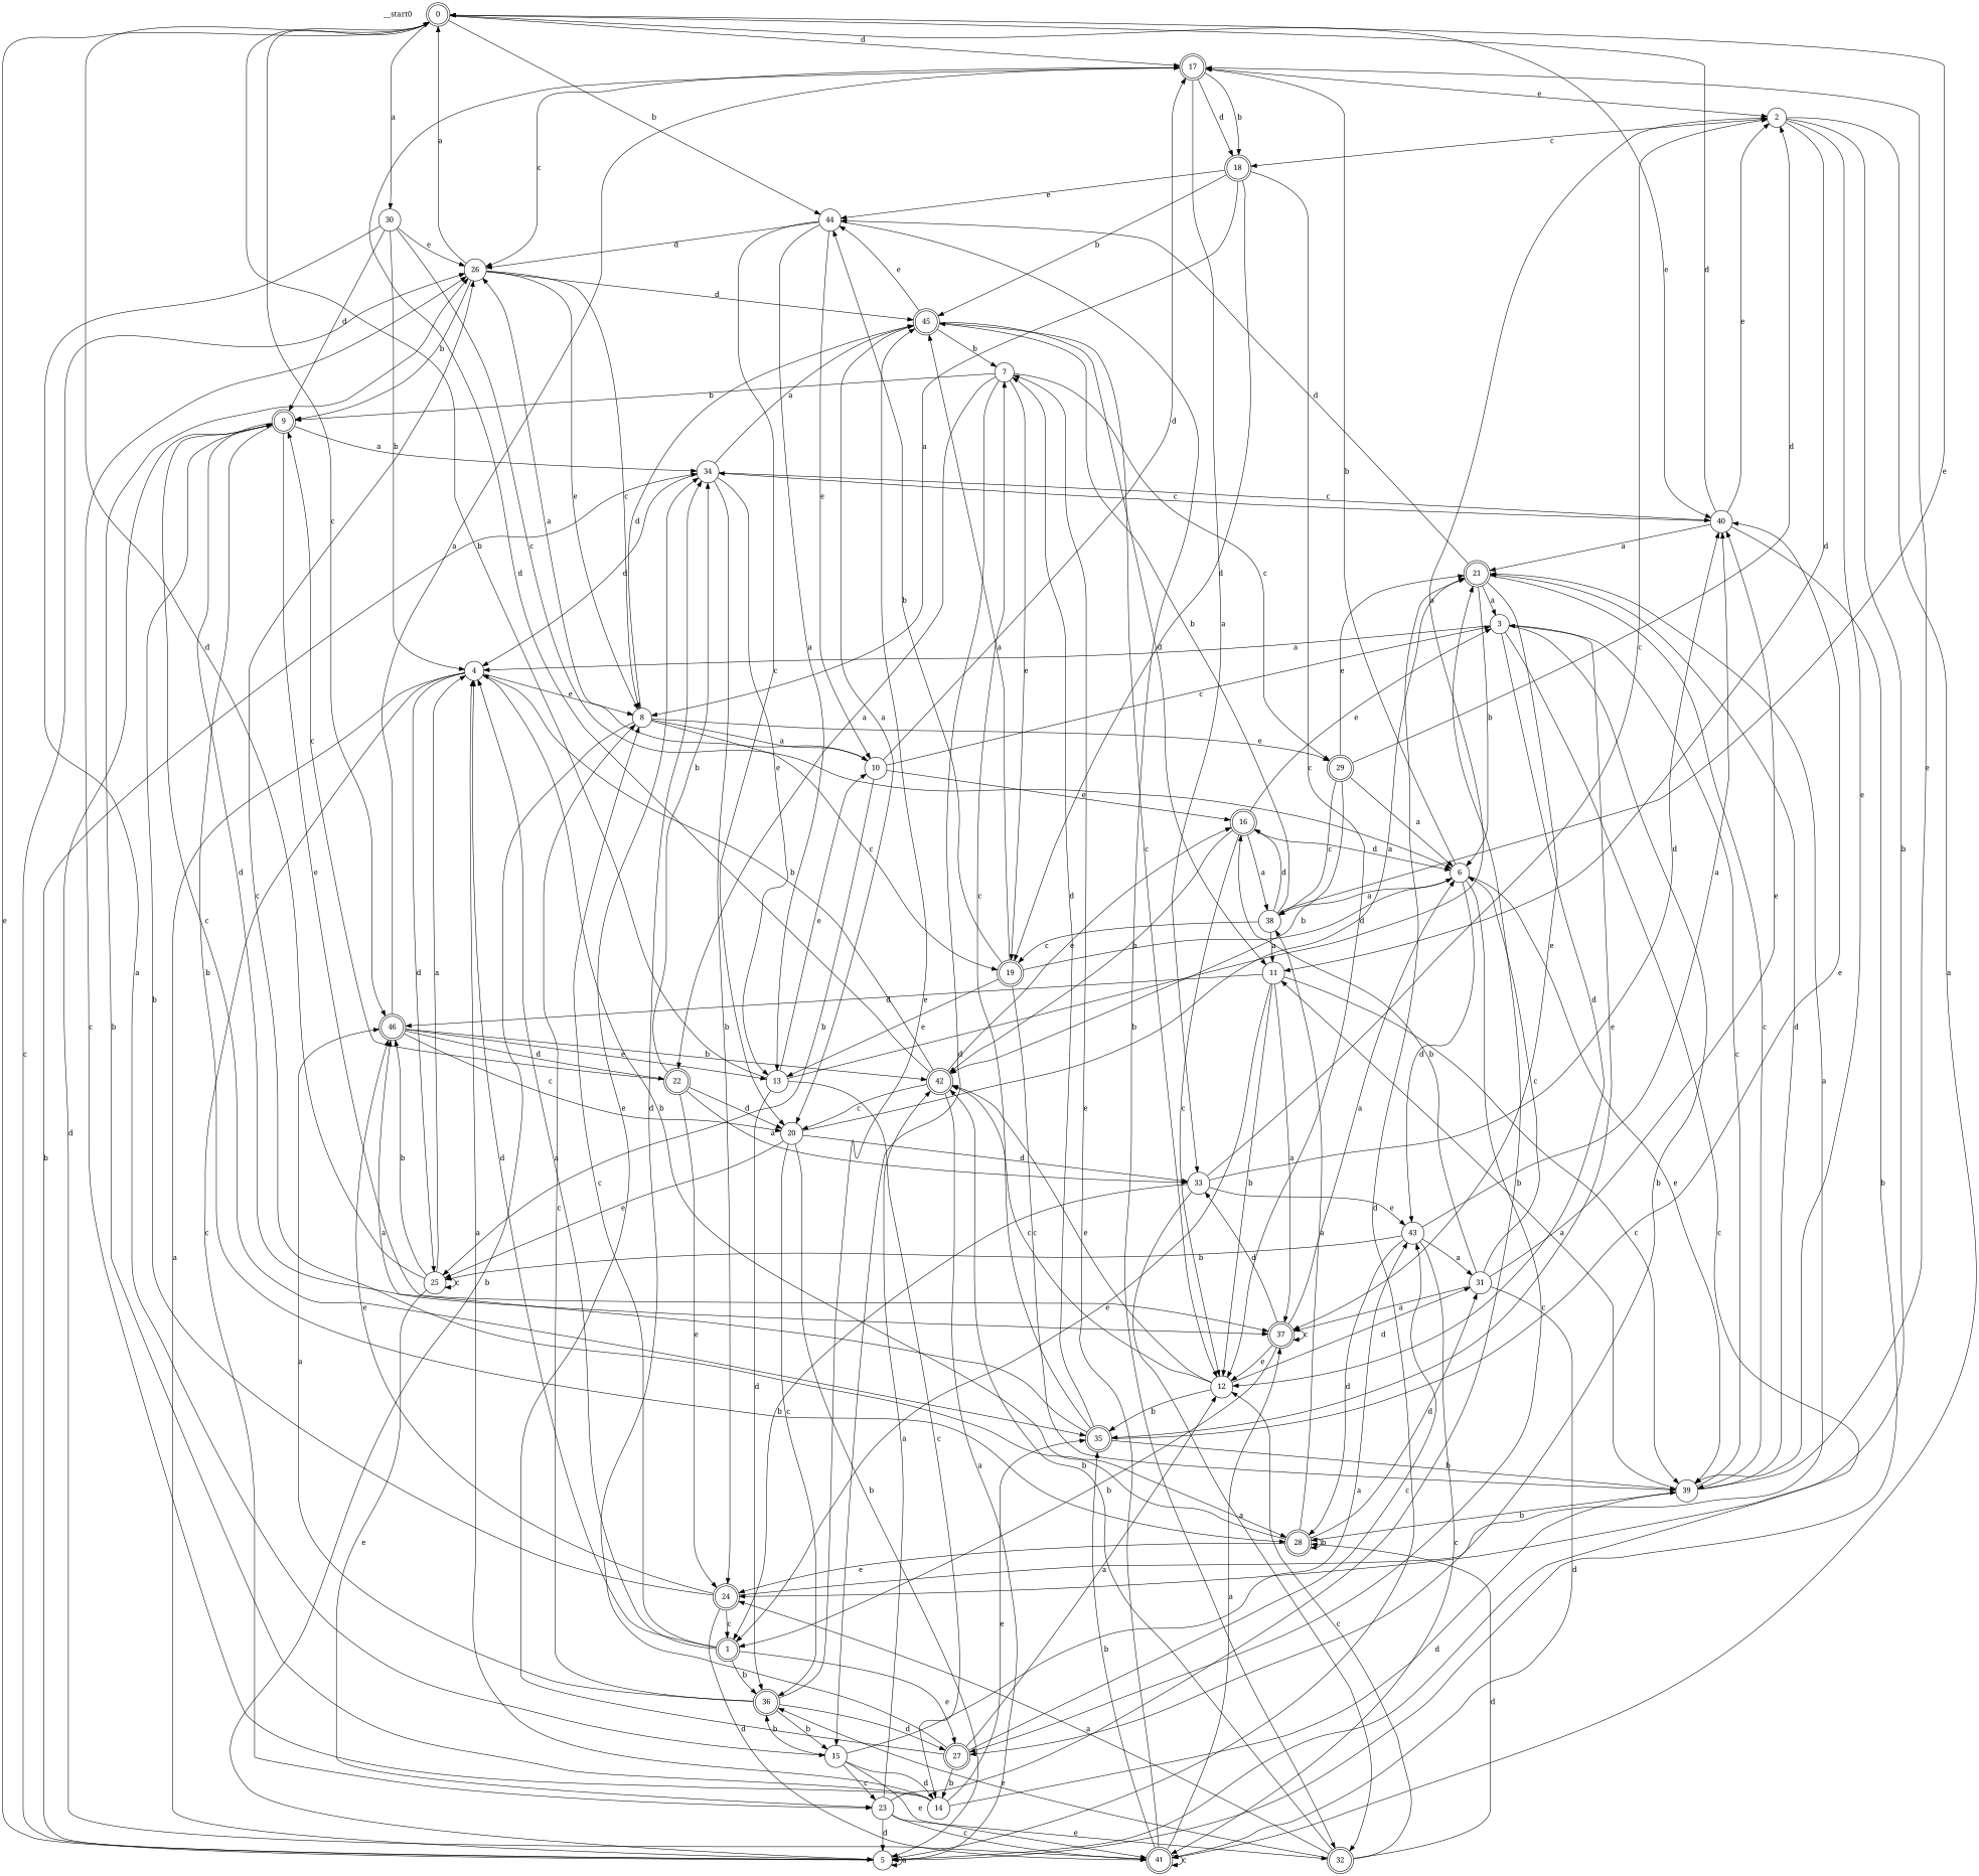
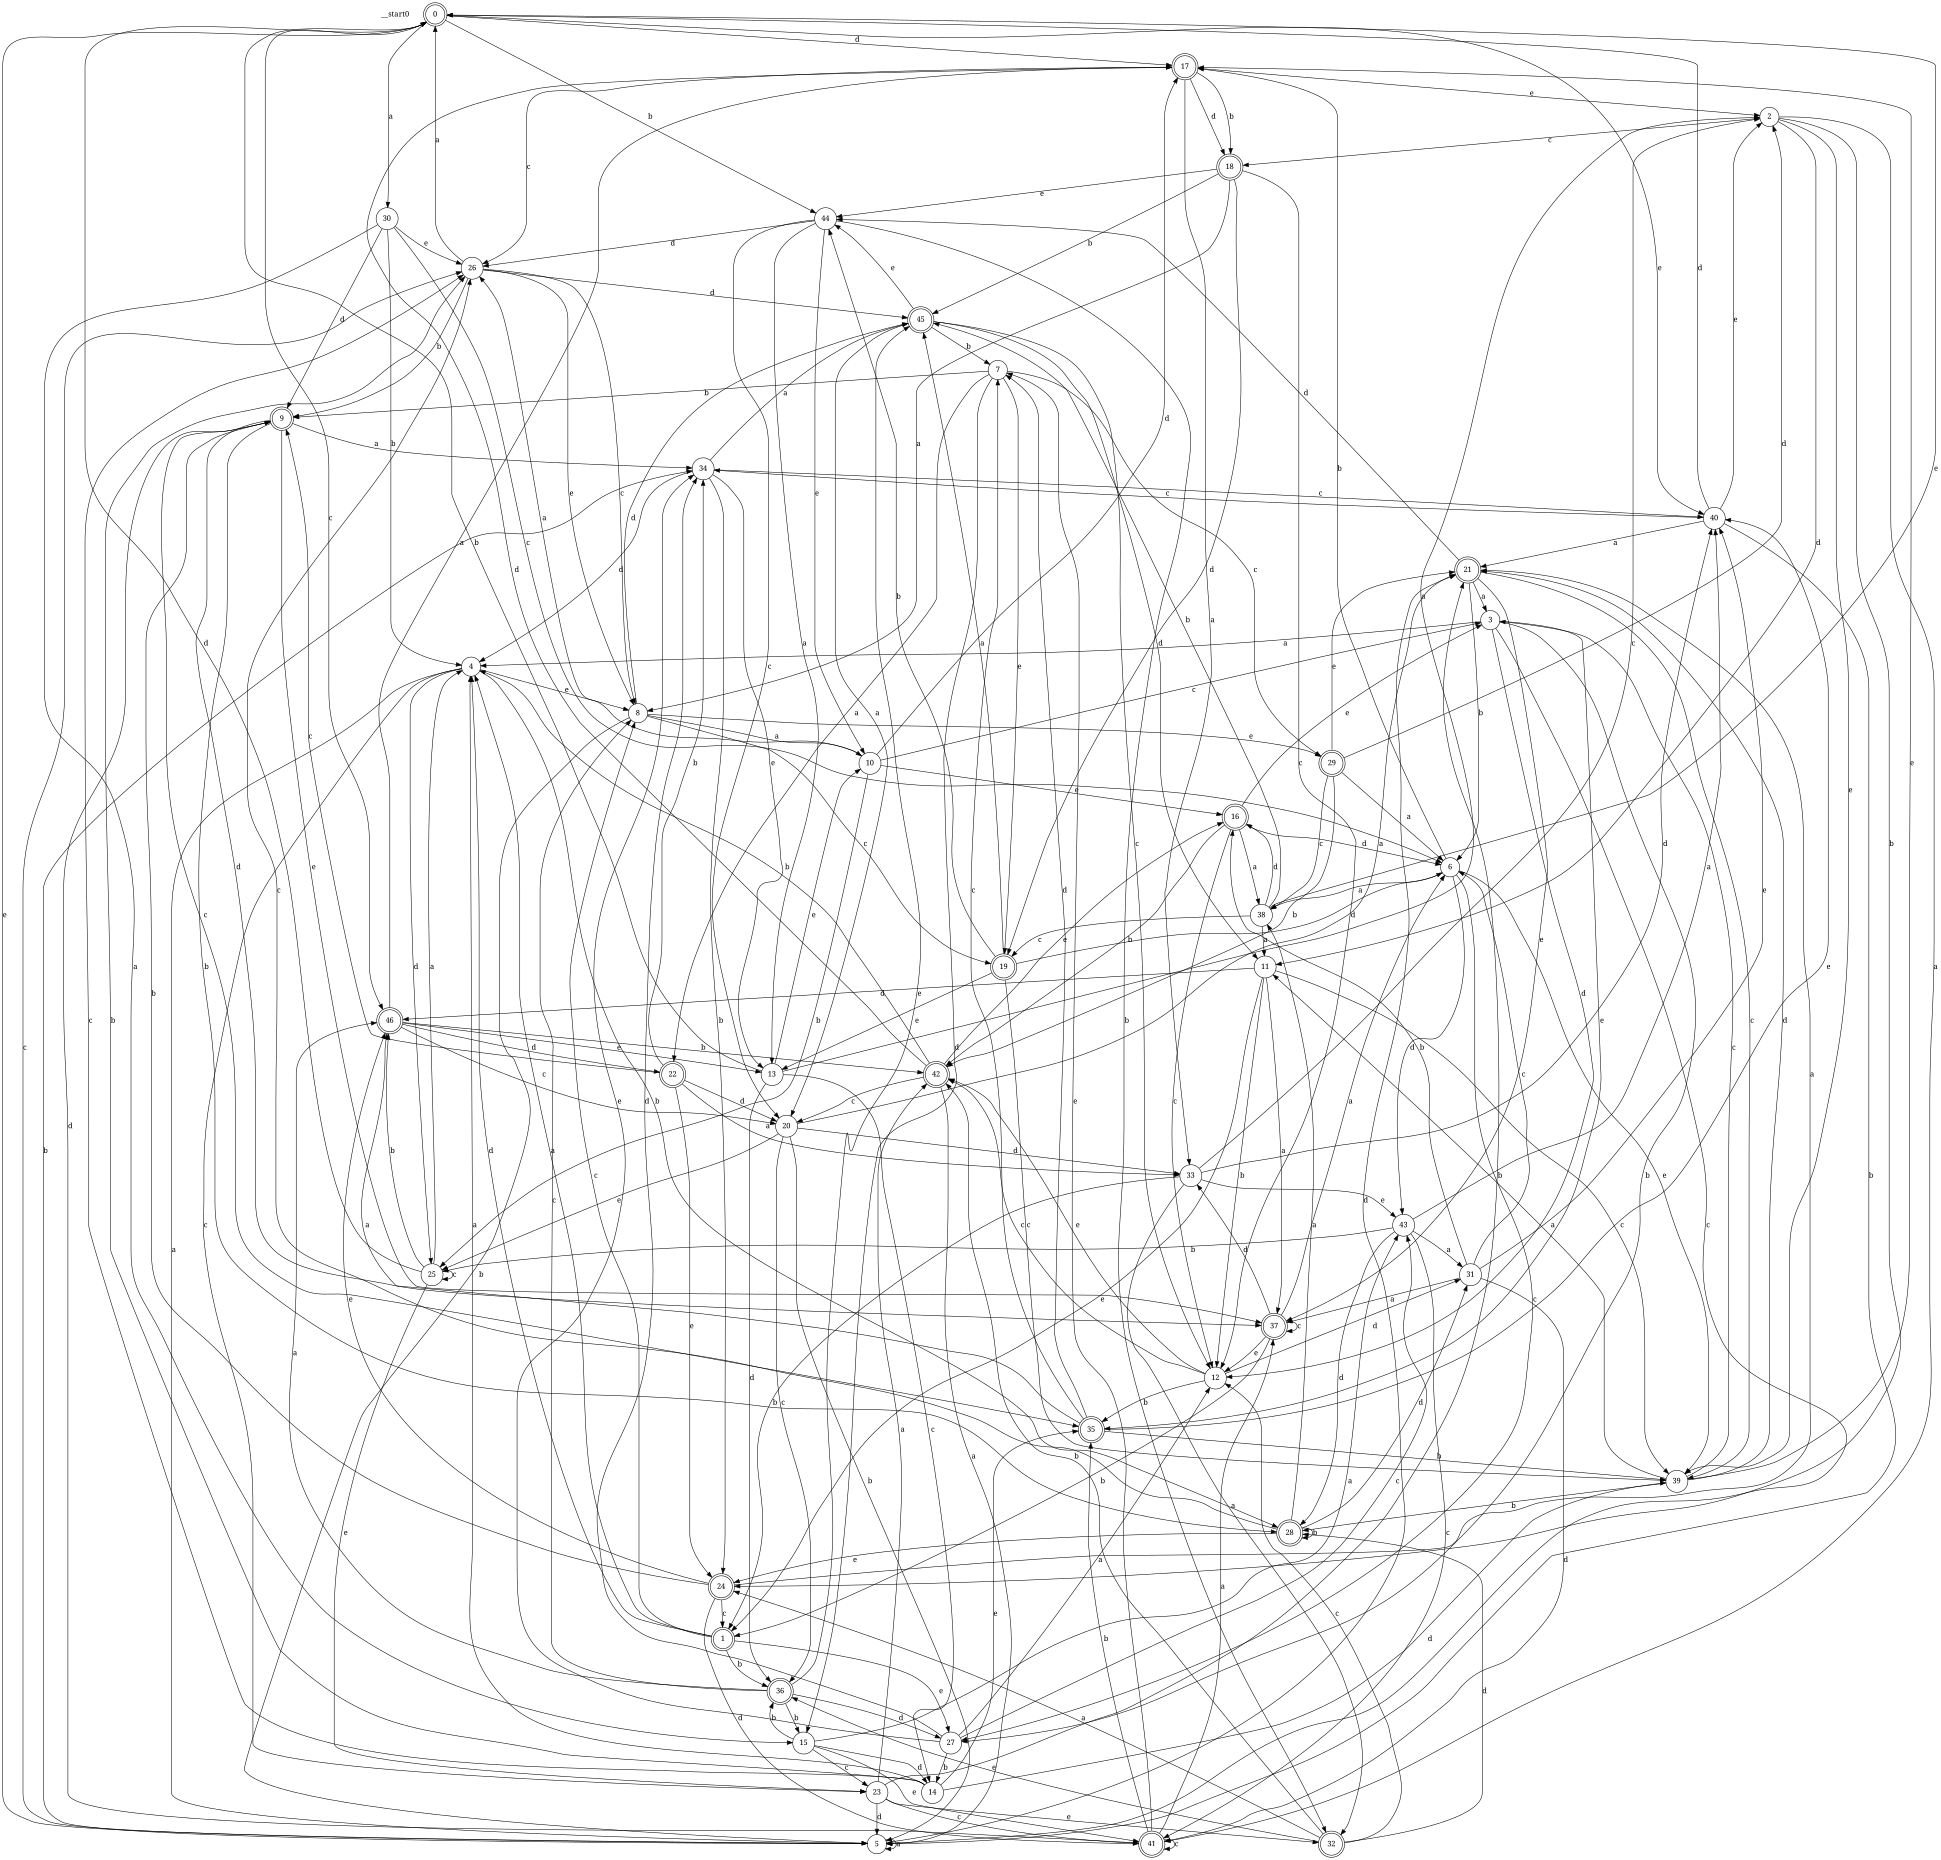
  digraph {
    fontname="Noto Serif"
    rankdir=TB
    node [fontname="Noto Serif" shape=circle color=black fillcolor=white style=filled]
    edge [fontname="Noto Serif"]
    __start0 [shape=none color="" fillcolor="" style=""]
    n2 [label=0 shape=doublecircle style="rounded,filled"]
    n3 [label=17 shape=doublecircle style="rounded,filled"]
    n4 [label=30]
    n5 [label=40]
    n6 [label=44]
    n7 [label=46 shape=doublecircle style="rounded,filled"]
    n8 [label=2]
    n9 [label=18 shape=doublecircle style="rounded,filled"]
    n10 [label=26]
    n11 [label=33]
    n12 [label=4]
    n13 [label=6]
    n14 [label=9 shape=doublecircle style="rounded,filled"]
    n15 [label=15]
    n16 [label=5]
    n17 [label=21 shape=doublecircle style="rounded,filled"]
    n18 [label=34]
    n19 [label=10]
    n20 [label=13]
    n21 [label=20]
    n22 [label=32 shape=doublecircle style="rounded,filled"]
    n23 [label=22 shape=doublecircle style="rounded,filled"]
    n24 [label=42 shape=doublecircle style="rounded,filled"]
    n25 [label=1 shape=doublecircle style="rounded,filled"]
    n26 [label=8]
-   n27 [label=27 shape=doublecircle style="rounded,filled"]
+   n27 [label=27 style="rounded,filled"]
    n28 [label=36 shape=doublecircle style="rounded,filled"]
    n29 [label=23]
    n30 [label=25]
    n31 [label=28 shape=doublecircle style="rounded,filled"]
    n32 [label=19 shape=doublecircle style="rounded,filled"]
    n33 [label=29 shape=doublecircle style="rounded,filled"]
    n34 [label=45 shape=doublecircle style="rounded,filled"]
    n35 [label=12]
    n36 [label=43]
    n37 [label=14]
    n38 [label=11]
    n39 [label=24 shape=doublecircle style="rounded,filled"]
    n40 [label=39]
    n41 [label=41 shape=doublecircle style="rounded,filled"]
    n42 [label=37 shape=doublecircle style="rounded,filled"]
    n43 [label=3]
    n44 [label=35 shape=doublecircle style="rounded,filled"]
    n45 [label=7]
    n46 [label=31]
    n47 [label=38]
    n48 [label=16 shape=doublecircle style="rounded,filled"]
    n2 -> n3 [label=d]
    n2 -> n4 [label=a]
    n2 -> n5 [label=e]
    n2 -> n6 [label=b]
    n2 -> n7 [label=c]
    n3 -> n8 [label=e]
    n3 -> n9 [label=b]
    n3 -> n9 [label=d]
    n3 -> n10 [label=c]
    n3 -> n11 [label=a]
    n4 -> n10 [label=e]
    n4 -> n12 [label=b]
    n4 -> n13 [label=c]
    n4 -> n14 [label=d]
    n4 -> n15 [label=a]
    n5 -> n2 [label=d]
    n5 -> n8 [label=e]
    n5 -> n16 [label=b]
    n5 -> n17 [label=a]
    n5 -> n18 [label=c]
    n6 -> n10 [label=d]
    n6 -> n19 [label=e]
    n6 -> n20 [label=a]
    n6 -> n21 [label=c]
    n6 -> n22 [label=b]
    n7 -> n3 [label=a]
    n7 -> n20 [label=e]
    n7 -> n21 [label=c]
    n7 -> n23 [label=d]
    n7 -> n24 [label=b]
    n8 -> n9 [label=c]
    n8 -> n38 [label=d]
    n8 -> n39 [label=b]
    n8 -> n40 [label=e]
    n8 -> n41 [label=a]
    n9 -> n6 [label=e]
    n9 -> n26 [label=a]
    n9 -> n32 [label=d]
    n9 -> n34 [label=b]
    n9 -> n35 [label=c]
    n10 -> n2 [label=a]
    n10 -> n14 [label=b]
    n10 -> n26 [label=c]
    n10 -> n26 [label=e]
    n10 -> n34 [label=d]
    n11 -> n5 [label=d]
    n11 -> n8 [label=c]
    n11 -> n22 [label=a]
    n11 -> n25 [label=b]
    n11 -> n36 [label=e]
    n12 -> n16 [label=a]
    n12 -> n26 [label=e]
    n12 -> n29 [label=c]
    n12 -> n30 [label=d]
    n12 -> n31 [label=b]
    n13 -> n3 [label=b]
    n13 -> n27 [label=c]
    n13 -> n36 [label=d]
    n13 -> n40 [label=e]
    n13 -> n47 [label=a]
    n14 -> n18 [label=a]
    n14 -> n31 [label=b]
    n14 -> n42 [label=d]
    n14 -> n42 [label=e]
    n14 -> n44 [label=c]
    n15 -> n28 [label=b]
    n15 -> n29 [label=c]
    n15 -> n36 [label=a]
    n15 -> n37 [label=d]
    n15 -> n41 [label=e]
    n16 -> n2 [label=e]
    n16 -> n10 [label=c]
    n16 -> n16 [label=a]
    n16 -> n17 [label=d]
    n16 -> n18 [label=b]
    n17 -> n6 [label=d]
    n17 -> n13 [label=b]
    n17 -> n40 [label=c]
    n17 -> n42 [label=e]
    n17 -> n43 [label=a]
    n18 -> n5 [label=c]
    n18 -> n12 [label=d]
    n18 -> n20 [label=e]
    n18 -> n34 [label=a]
    n18 -> n39 [label=b]
    n19 -> n3 [label=d]
    n19 -> n10 [label=a]
    n19 -> n30 [label=b]
    n19 -> n43 [label=c]
    n19 -> n48 [label=e]
    n20 -> n2 [label=b]
    n20 -> n8 [label=a]
    n20 -> n19 [label=e]
    n20 -> n28 [label=d]
    n20 -> n37 [label=c]
    n21 -> n11 [label=d]
    n21 -> n16 [label=b]
    n21 -> n17 [label=a]
    n21 -> n28 [label=c]
    n21 -> n30 [label=e]
    n22 -> n24 [label=b]
    n22 -> n28 [label=e]
    n22 -> n31 [label=d]
    n22 -> n35 [label=c]
    n22 -> n39 [label=a]
    n23 -> n11 [label=a]
    n23 -> n14 [label=c]
    n23 -> n18 [label=b]
    n23 -> n21 [label=d]
    n23 -> n39 [label=e]
    n24 -> n3 [label=d]
    n24 -> n12 [label=b]
    n24 -> n16 [label=a]
    n24 -> n21 [label=c]
    n24 -> n48 [label=e]
    n25 -> n12 [label=a]
    n25 -> n12 [label=d]
    n25 -> n26 [label=c]
    n25 -> n27 [label=e]
    n25 -> n28 [label=b]
    n26 -> n16 [label=b]
    n26 -> n19 [label=a]
    n26 -> n32 [label=c]
    n26 -> n33 [label=e]
    n26 -> n34 [label=d]
    n27 -> n18 [label=d]
    n27 -> n18 [label=e]
    n27 -> n35 [label=a]
    n27 -> n36 [label=c]
    n27 -> n37 [label=b]
    n28 -> n7 [label=a]
    n28 -> n15 [label=b]
    n28 -> n26 [label=c]
    n28 -> n27 [label=d]
    n28 -> n34 [label=e]
    n29 -> n16 [label=d]
    n29 -> n17 [label=b]
    n29 -> n22 [label=e]
    n29 -> n24 [label=a]
    n29 -> n41 [label=c]
    n30 -> n2 [label=d]
    n30 -> n7 [label=b]
    n30 -> n12 [label=a]
    n30 -> n29 [label=e]
    n30 -> n30 [label=c]
    n31 -> n10 [label=c]
    n31 -> n31 [label=b]
    n31 -> n39 [label=e]
    n31 -> n46 [label=d]
    n31 -> n47 [label=a]
    n32 -> n6 [label=b]
    n32 -> n13 [label=d]
    n32 -> n20 [label=e]
    n32 -> n34 [label=a]
    n32 -> n40 [label=c]
    n33 -> n8 [label=d]
    n33 -> n13 [label=a]
    n33 -> n17 [label=e]
    n33 -> n24 [label=b]
    n33 -> n47 [label=c]
    n34 -> n6 [label=e]
    n34 -> n21 [label=a]
    n34 -> n35 [label=c]
    n34 -> n38 [label=d]
    n34 -> n45 [label=b]
    n35 -> n24 [label=c]
    n35 -> n24 [label=e]
    n35 -> n44 [label=b]
    n35 -> n46 [label=d]
    n36 -> n5 [label=a]
    n36 -> n30 [label=b]
    n36 -> n31 [label=d]
    n36 -> n41 [label=c]
    n36 -> n46 [label=a]
    n37 -> n10 [label=b]
    n37 -> n10 [label=c]
    n37 -> n12 [label=a]
    n37 -> n40 [label=d]
    n37 -> n44 [label=e]
    n38 -> n7 [label=d]
    n38 -> n25 [label=e]
    n38 -> n35 [label=b]
    n38 -> n40 [label=c]
    n38 -> n42 [label=a]
    n39 -> n7 [label=e]
    n39 -> n14 [label=b]
    n39 -> n17 [label=a]
    n39 -> n25 [label=c]
    n39 -> n41 [label=d]
    n40 -> n3 [label=e]
    n40 -> n17 [label=d]
    n40 -> n31 [label=b]
    n40 -> n38 [label=a]
    n40 -> n43 [label=c]
    n41 -> n14 [label=d]
    n41 -> n41 [label=c]
    n41 -> n42 [label=a]
    n41 -> n44 [label=b]
    n41 -> n45 [label=e]
    n42 -> n11 [label=d]
    n42 -> n13 [label=a]
    n42 -> n25 [label=b]
    n42 -> n35 [label=e]
    n42 -> n42 [label=c]
    n43 -> n12 [label=a]
    n43 -> n16 [label=c]
    n43 -> n27 [label=b]
    n43 -> n35 [label=d]
    n43 -> n44 [label=e]
    n44 -> n5 [label=e]
    n44 -> n7 [label=a]
    n44 -> n40 [label=b]
    n44 -> n45 [label=c]
    n44 -> n45 [label=d]
    n45 -> n14 [label=b]
    n45 -> n15 [label=d]
    n45 -> n23 [label=a]
    n45 -> n32 [label=e]
    n45 -> n33 [label=c]
    n46 -> n5 [label=e]
    n46 -> n13 [label=c]
    n46 -> n41 [label=d]
    n46 -> n42 [label=a]
    n46 -> n48 [label=b]
    n47 -> n2 [label=e]
    n47 -> n32 [label=c]
    n47 -> n34 [label=b]
    n47 -> n38 [label=a]
    n47 -> n48 [label=d]
    n48 -> n13 [label=d]
    n48 -> n24 [label=b]
    n48 -> n35 [label=c]
    n48 -> n43 [label=e]
    n48 -> n47 [label=a]
  }
